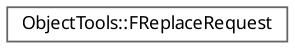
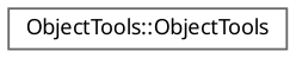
  digraph {
    rankdir=LR
    fontname="Noto Sans"
-   n1 [color=grey40 fillcolor=white fontname="Noto Sans" fontsize=10 height=0.2 label="ObjectTools::FReplaceRequest" shape=box style=filled width=0.4]
+   n1 [color=grey40 fillcolor=white fontname="Noto Sans" fontsize=10 height=0.2 label="ObjectTools::ObjectTools" shape=box style=filled width=0.4]
  }
